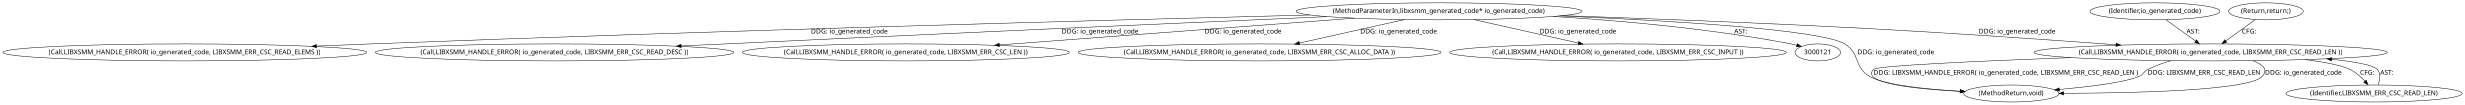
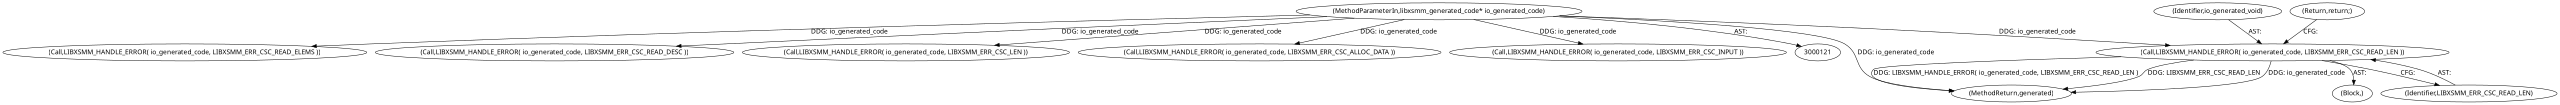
  digraph {
    fontname="Noto Sans"
    node [fontname="Noto Sans"]
    edge [fontname="Noto Sans"]
    n1 [label="(Call,LIBXSMM_HANDLE_ERROR( io_generated_code, LIBXSMM_ERR_CSC_READ_LEN ))"]
-   n2 [label="(MethodReturn,void)"]
+   n2 [label="(MethodReturn,generated)"]
+   n3 [label="(Block,)"]
    n4 [label="(Identifier,LIBXSMM_ERR_CSC_READ_LEN)"]
    n5 [label="(MethodParameterIn,libxsmm_generated_code* io_generated_code)"]
    n6 [label="(Call,LIBXSMM_HANDLE_ERROR( io_generated_code, LIBXSMM_ERR_CSC_READ_ELEMS ))"]
    n7 [label="(Call,LIBXSMM_HANDLE_ERROR( io_generated_code, LIBXSMM_ERR_CSC_READ_DESC ))"]
    n8 [label="(Call,LIBXSMM_HANDLE_ERROR( io_generated_code, LIBXSMM_ERR_CSC_LEN ))"]
    n9 [label="(Call,LIBXSMM_HANDLE_ERROR( io_generated_code, LIBXSMM_ERR_CSC_ALLOC_DATA ))"]
    n10 [label="(Call,LIBXSMM_HANDLE_ERROR( io_generated_code, LIBXSMM_ERR_CSC_INPUT ))"]
    n11 [label=3000121]
-   n12 [label="(Identifier,io_generated_code)"]
+   n12 [label="(Identifier,io_generated_void)"]
    n13 [label="(Return,return;)"]
    n1 -> n2 [label="DDG: io_generated_code"]
    n1 -> n2 [label="DDG: LIBXSMM_HANDLE_ERROR( io_generated_code, LIBXSMM_ERR_CSC_READ_LEN )"]
    n1 -> n2 [label="DDG: LIBXSMM_ERR_CSC_READ_LEN"]
+   n1 -> n3 [label="AST: "]
    n1 -> n4 [label="CFG: "]
    n4 -> n1 [label="AST: "]
    n5 -> n1 [label="DDG: io_generated_code"]
    n5 -> n2 [label="DDG: io_generated_code"]
    n5 -> n6 [label="DDG: io_generated_code"]
    n5 -> n7 [label="DDG: io_generated_code"]
    n5 -> n8 [label="DDG: io_generated_code"]
    n5 -> n9 [label="DDG: io_generated_code"]
    n5 -> n10 [label="DDG: io_generated_code"]
    n5 -> n11 [label="AST: "]
    n12 -> n1 [label="AST: "]
    n13 -> n1 [label="CFG: "]
  }
